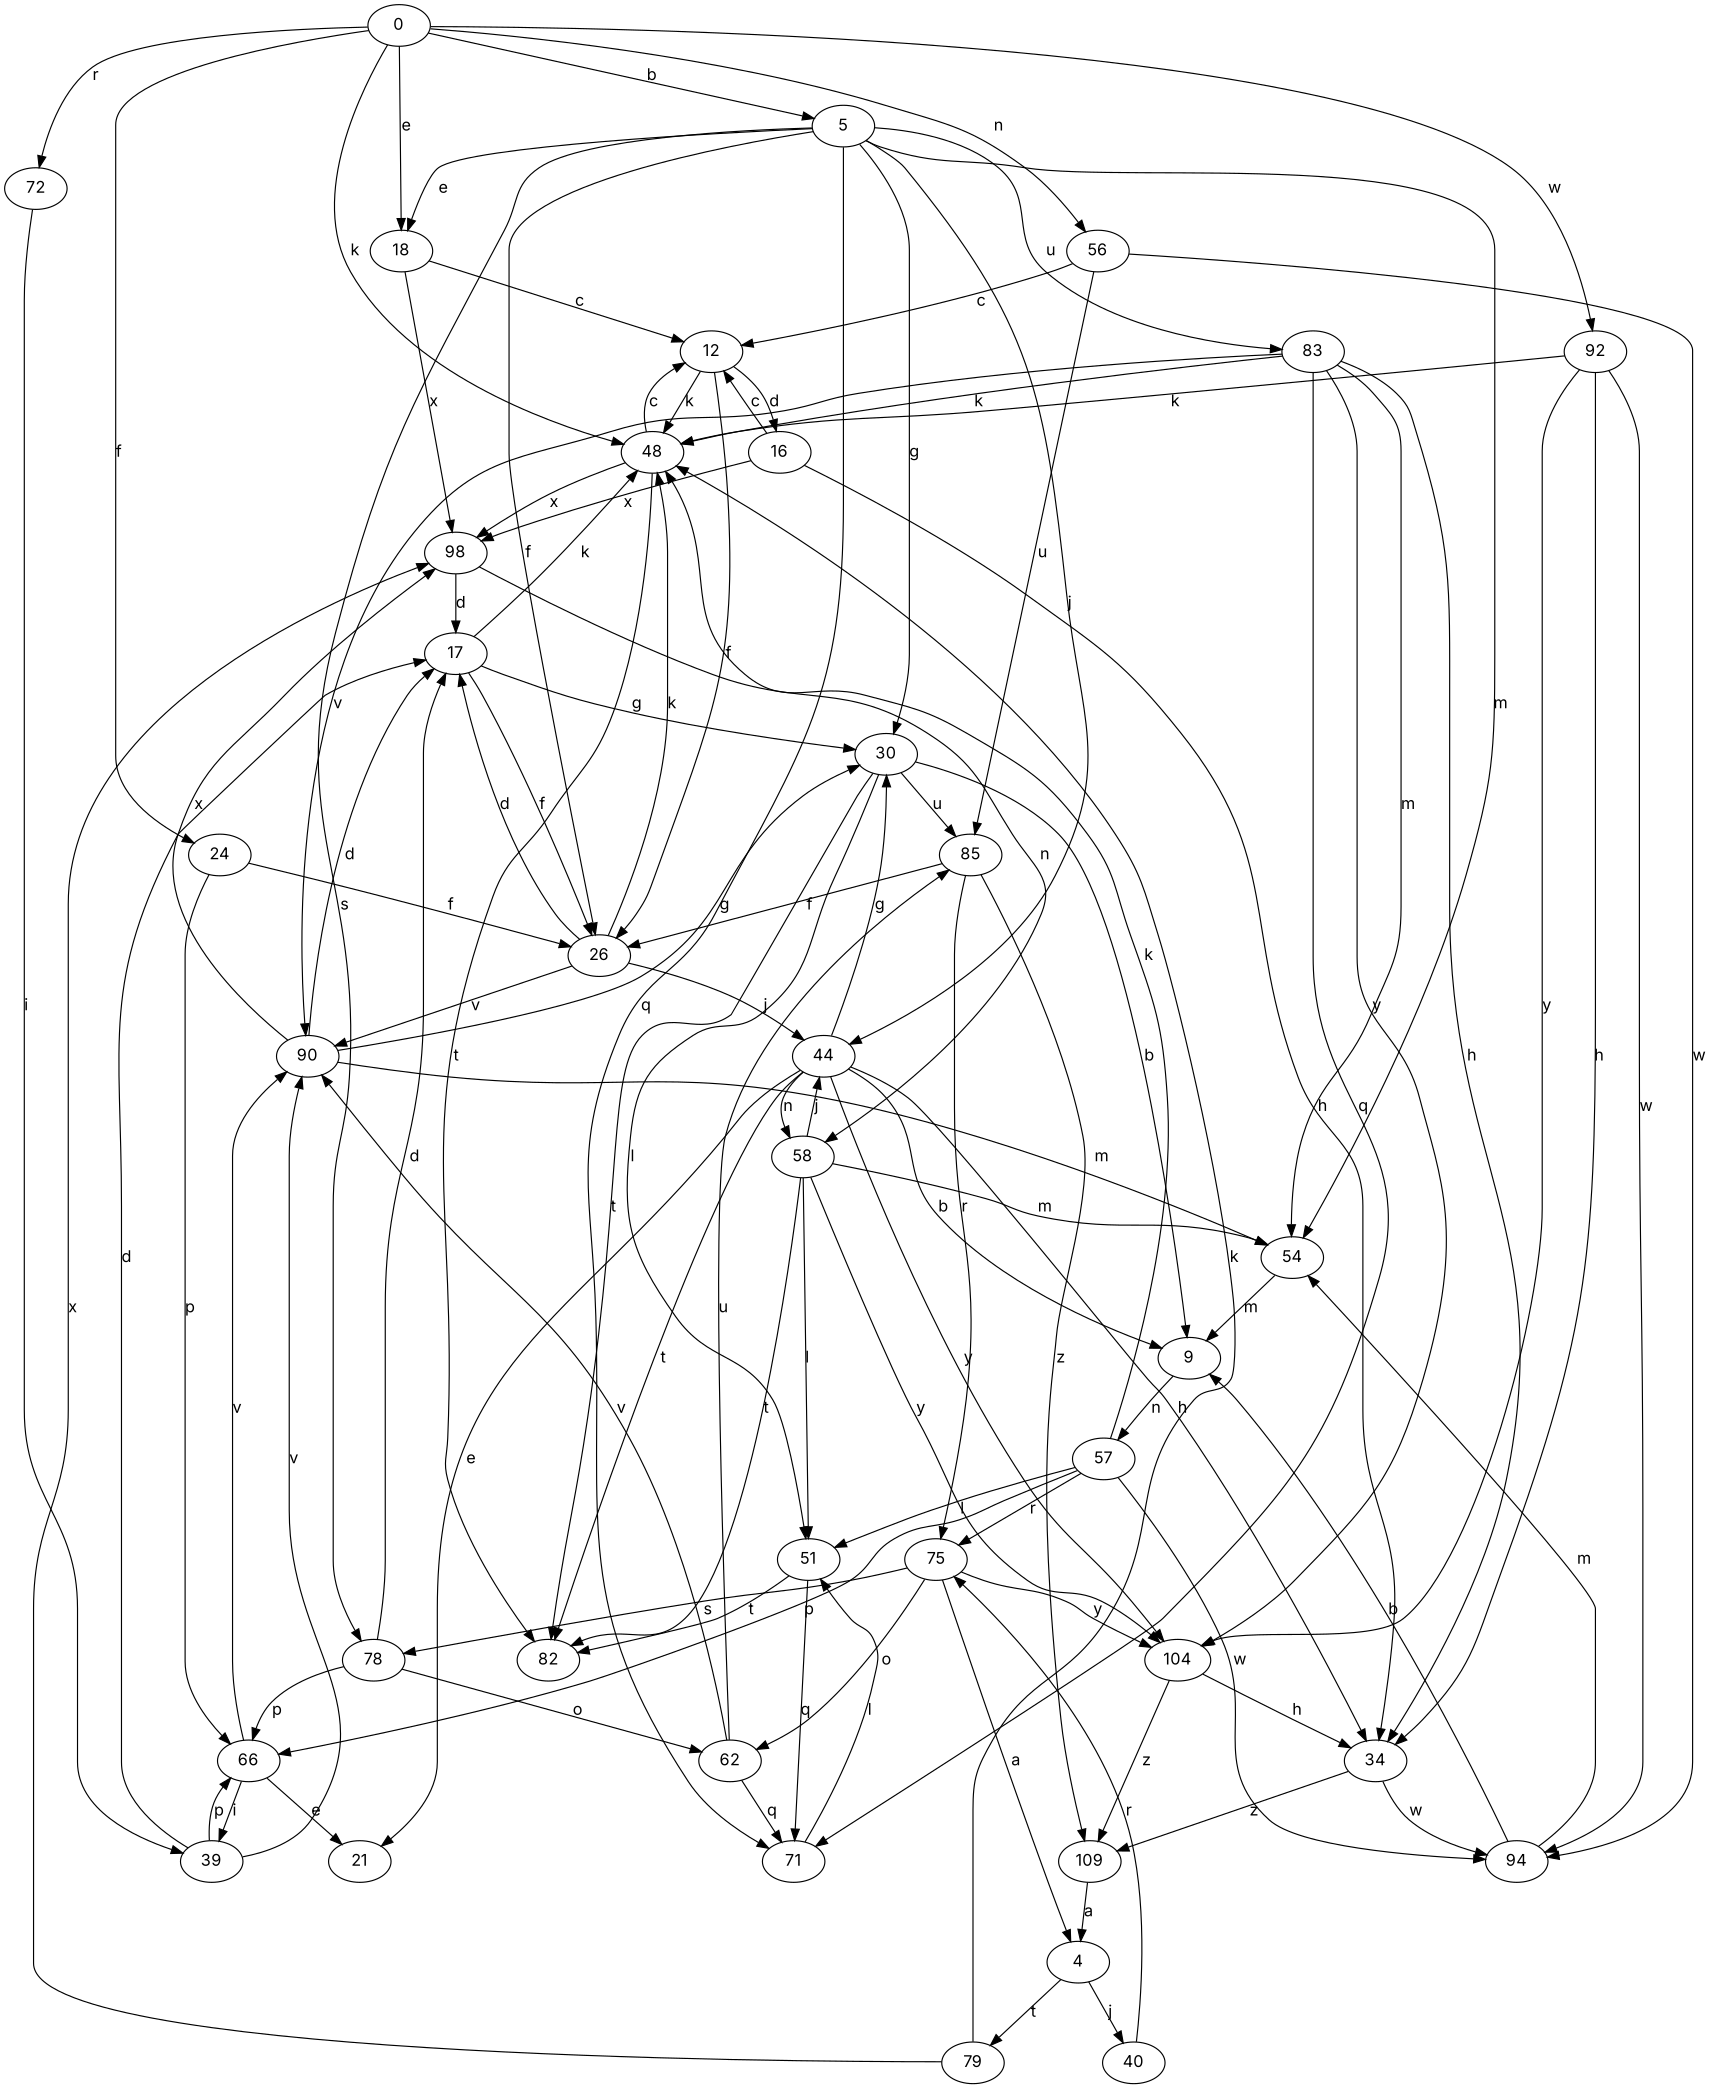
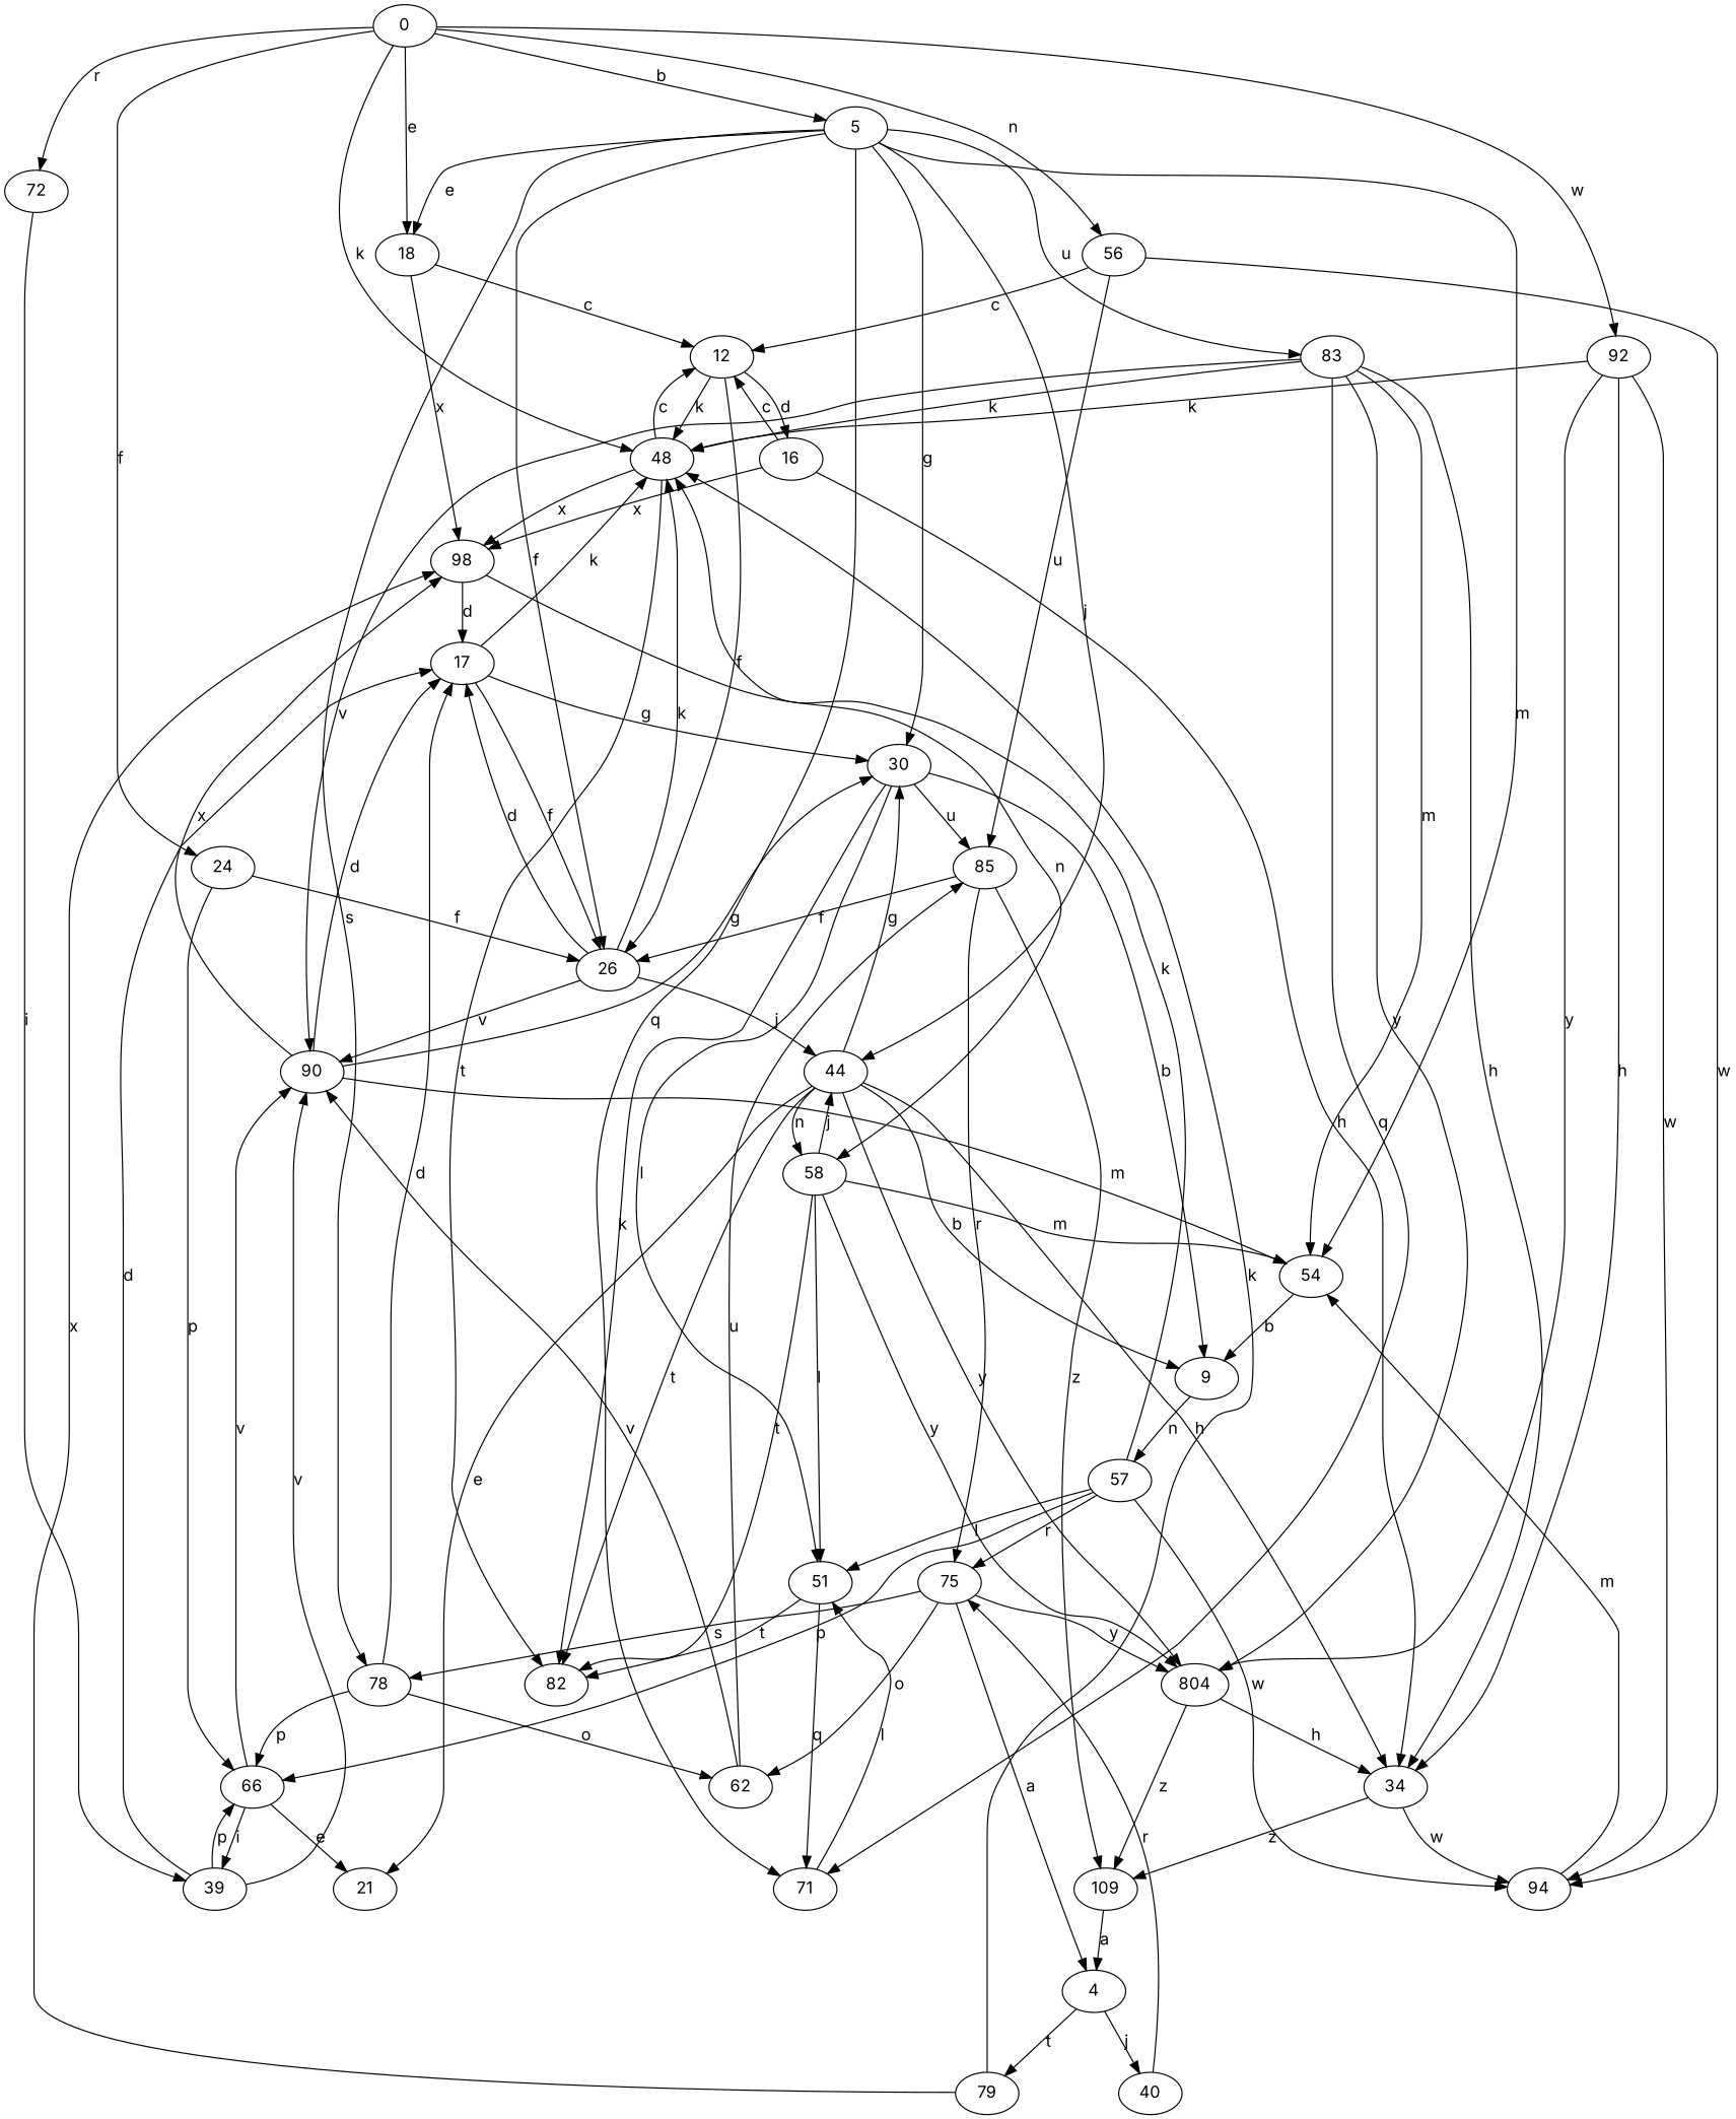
  strict digraph {
    fontname=Inter
    node [fontname=Inter]
    edge [fontname=Inter]
    0
    5
    18
    24
    48
    56
    72
    92
    26
    30
    44
    54
    71
    78
    83
    12
    98
    66
    82
    85
    94
    39
    34
-   104
+   104 [label=804]
    4
    40
    79
    75
    9
    57
    17
    90
    51
    21
    58
    62
    16
    109
    0 -> 5 [label=b]
    0 -> 18 [label=e]
    0 -> 24 [label=f]
    0 -> 48 [label=k]
    0 -> 56 [label=n]
    0 -> 72 [label=r]
    0 -> 92 [label=w]
    5 -> 18 [label=e]
    5 -> 26 [label=f]
    5 -> 30 [label=g]
    5 -> 44 [label=j]
    5 -> 54 [label=m]
    5 -> 71 [label=q]
    5 -> 78 [label=s]
    5 -> 83 [label=u]
    18 -> 12 [label=c]
    18 -> 98 [label=x]
    24 -> 26 [label=f]
    24 -> 66 [label=p]
    48 -> 12 [label=c]
    48 -> 98 [label=x]
    48 -> 82 [label=t]
    56 -> 12 [label=c]
    56 -> 85 [label=u]
    56 -> 94 [label=w]
    72 -> 39 [label=i]
    92 -> 48 [label=k]
    92 -> 94 [label=w]
    92 -> 34 [label=h]
    92 -> 104 [label=y]
    26 -> 48 [label=k]
    26 -> 44 [label=j]
    26 -> 17 [label=d]
    26 -> 90 [label=v]
-   30 -> 82 [label=t]
+   30 -> 82 [label=k]
    30 -> 85 [label=u]
    30 -> 9 [label=b]
    30 -> 51 [label=l]
    44 -> 30 [label=g]
    44 -> 82 [label=t]
    44 -> 34 [label=h]
    44 -> 104 [label=y]
    44 -> 9 [label=b]
    44 -> 21 [label=e]
    44 -> 58 [label=n]
-   54 -> 9 [label=m]
+   54 -> 9 [label=b]
    71 -> 51 [label=l]
    78 -> 66 [label=p]
    78 -> 17 [label=d]
    78 -> 62 [label=o]
    83 -> 48 [label=k]
    83 -> 54 [label=m]
    83 -> 71 [label=q]
    83 -> 34 [label=h]
    83 -> 104 [label=y]
    83 -> 90 [label=v]
    12 -> 48 [label=k]
    12 -> 26 [label=f]
    12 -> 16 [label=d]
    98 -> 17 [label=d]
    98 -> 58 [label=n]
    66 -> 39 [label=i]
    66 -> 90 [label=v]
    66 -> 21 [label=e]
    85 -> 26 [label=f]
    85 -> 75 [label=r]
    85 -> 109 [label=z]
    94 -> 54 [label=m]
-   94 -> 9 [label=b]
    39 -> 66 [label=p]
    39 -> 17 [label=d]
    39 -> 90 [label=v]
    34 -> 94 [label=w]
    34 -> 109 [label=z]
    104 -> 34 [label=h]
    104 -> 109 [label=z]
    4 -> 40 [label=j]
    4 -> 79 [label=t]
    40 -> 75 [label=r]
    79 -> 48 [label=k]
    79 -> 98 [label=x]
    75 -> 78 [label=s]
    75 -> 104 [label=y]
    75 -> 4 [label=a]
    75 -> 62 [label=o]
    9 -> 57 [label=n]
    57 -> 48 [label=k]
    57 -> 66 [label=p]
    57 -> 94 [label=w]
    57 -> 75 [label=r]
    57 -> 51 [label=l]
    17 -> 48 [label=k]
    17 -> 26 [label=f]
    17 -> 30 [label=g]
    90 -> 30 [label=g]
    90 -> 54 [label=m]
    90 -> 98 [label=x]
    90 -> 17 [label=d]
    51 -> 71 [label=q]
    51 -> 82 [label=t]
    58 -> 44 [label=j]
    58 -> 54 [label=m]
    58 -> 82 [label=t]
    58 -> 104 [label=y]
    58 -> 51 [label=l]
-   62 -> 71 [label=q]
    62 -> 85 [label=u]
    62 -> 90 [label=v]
    16 -> 12 [label=c]
    16 -> 98 [label=x]
    16 -> 34 [label=h]
    109 -> 4 [label=a]
  }
